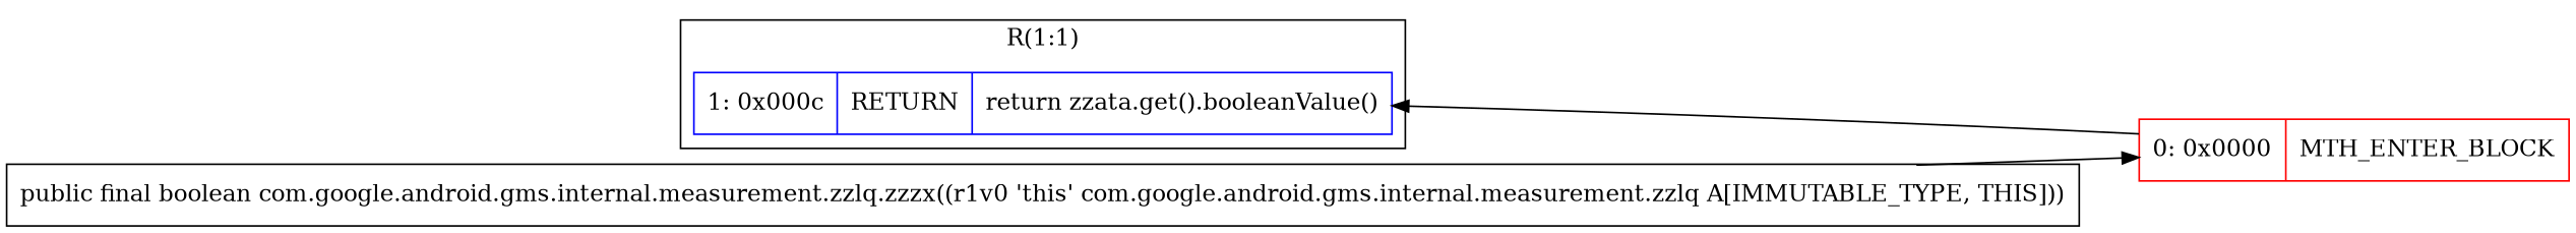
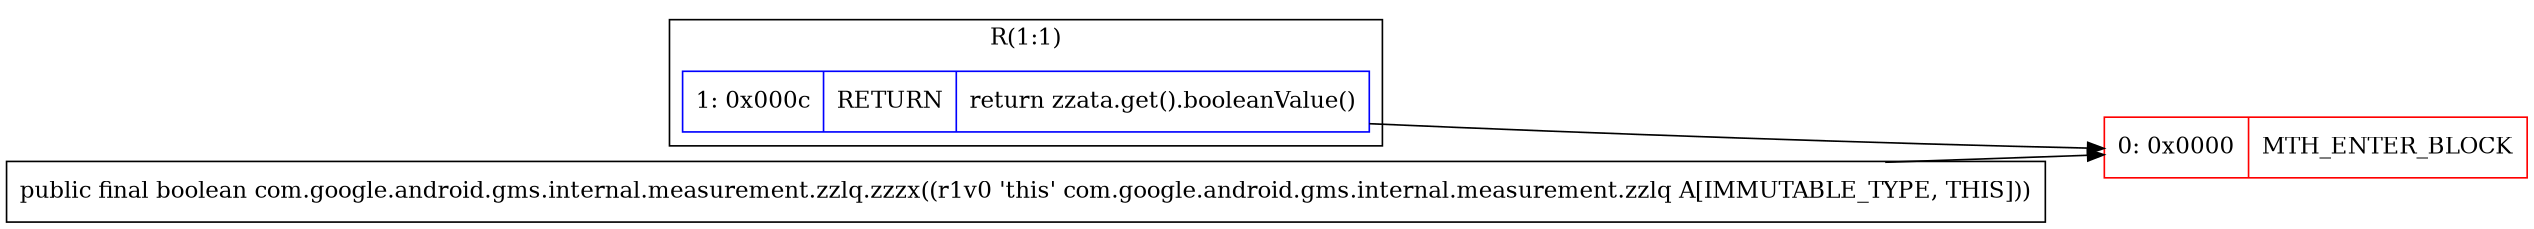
  digraph {
    rankdir=LR
    node [shape=record]
    n1 [color=blue label="{1\:\ 0x000c|RETURN\l|return zzata.get().booleanValue()\l}"]
    n2 [color=red label="{0\:\ 0x0000|MTH_ENTER_BLOCK\l}"]
    n3 [label="{public final boolean com.google.android.gms.internal.measurement.zzlq.zzzx((r1v0 'this' com.google.android.gms.internal.measurement.zzlq A[IMMUTABLE_TYPE, THIS])) }"]
    subgraph cluster_1 {
      label="R(1:1)"
      n1
    }
-   n2 -> n1
+   n1 -> n2
    n3 -> n2
  }
